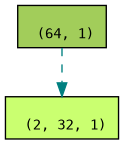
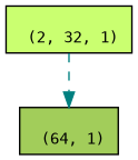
  digraph {
    node [align=left fontname=monospace fontsize=10 ranksep=0.1 shape=box style=filled]
    n1 [fillcolor=darkolivegreen1 height=0.2 label="\n (2, 32, 1)"]
    n2 [fillcolor=darkolivegreen3 height=0.2 label="\n (64, 1)"]
-   n2 -> n1 [style=dashed color=teal]
+   n1 -> n2 [style=dashed color=teal]
  }
